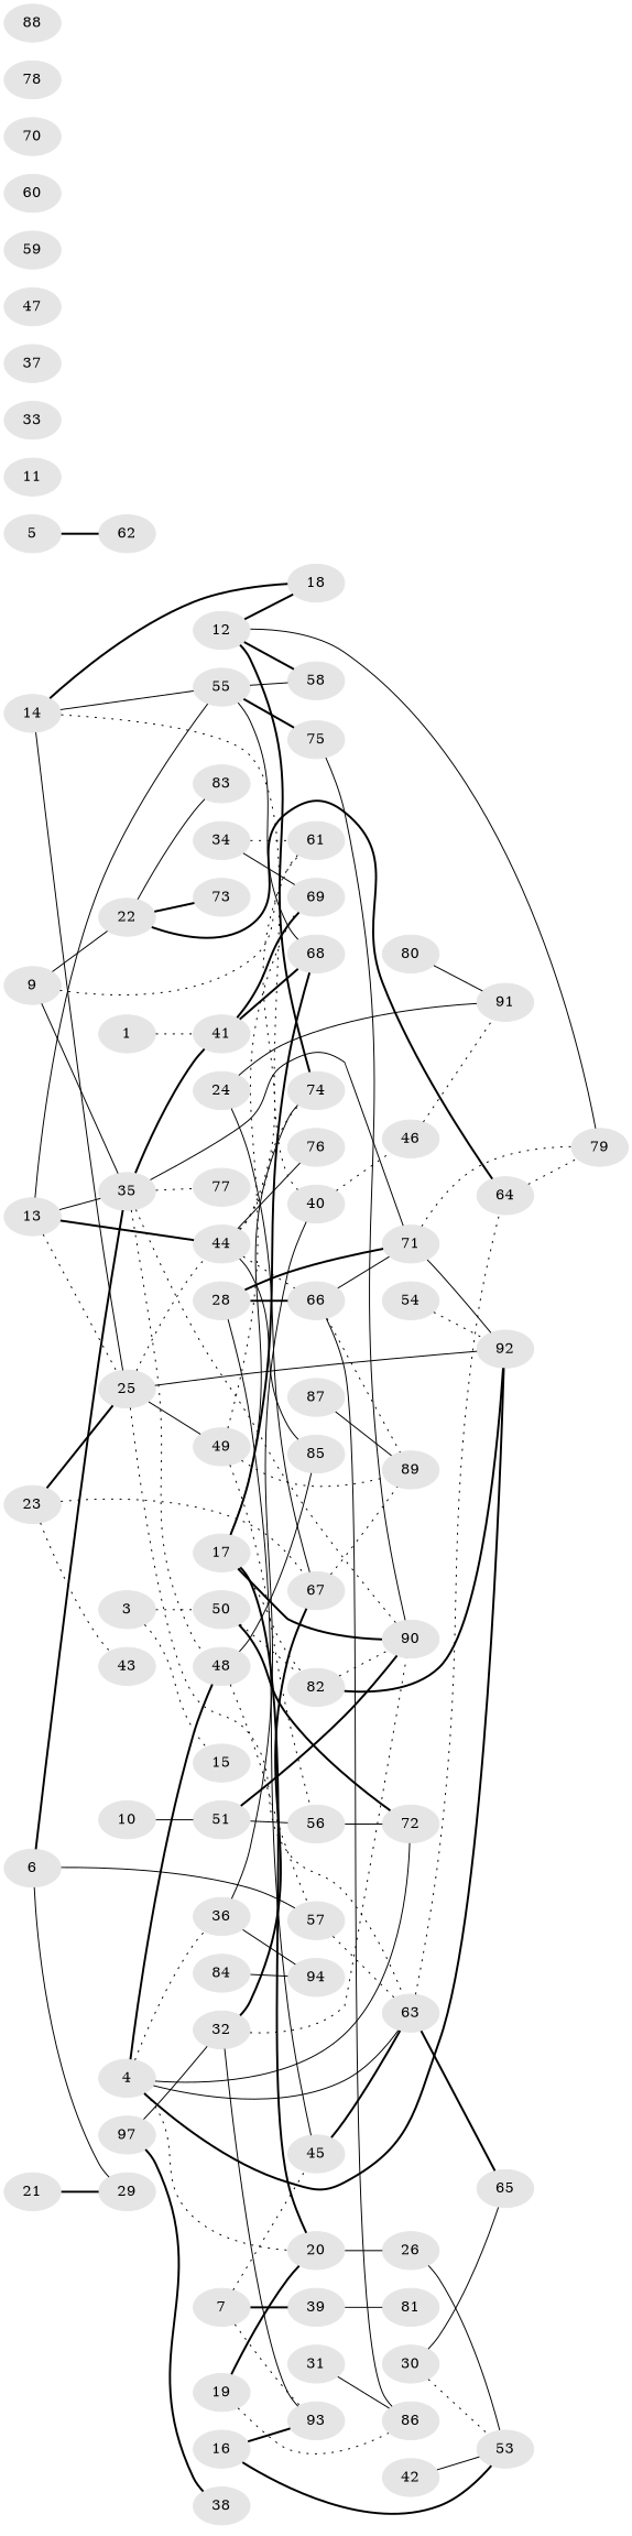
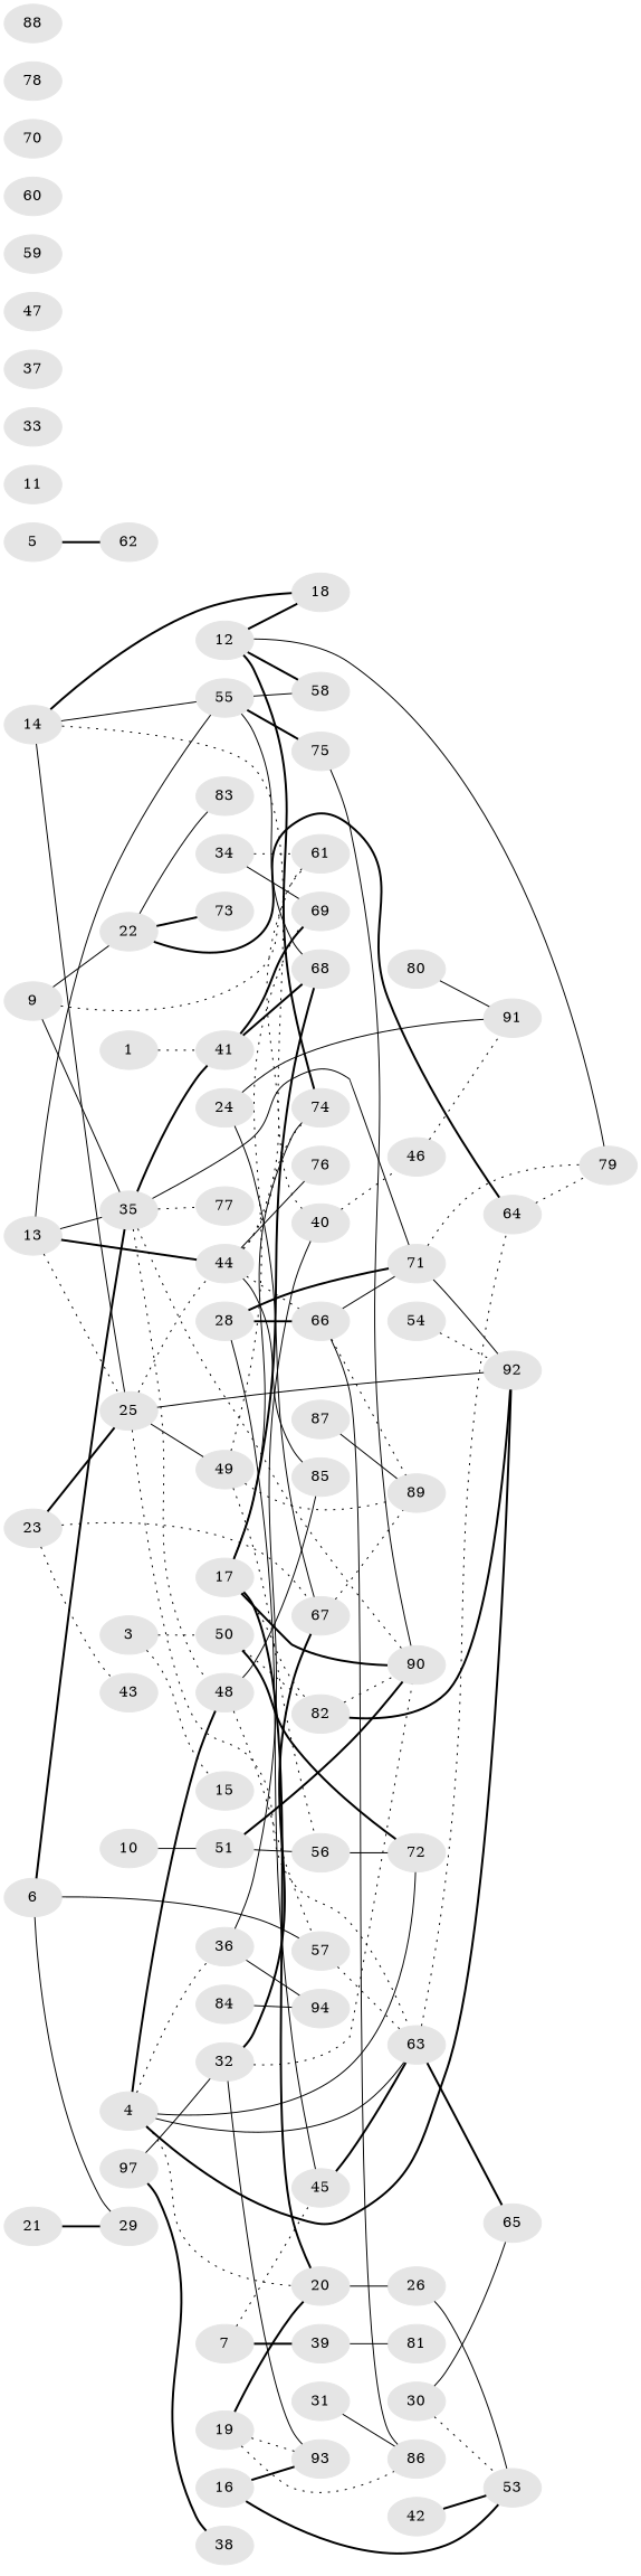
  graph {
    rankdir=LR
    node [color=gray90 style=filled]
    edge [style=solid]
    1
    41
    68
    69
    3
    15
    50
    72
    82
    4
    20
    36
    48
    63
    92
    26
    40
    94
    57
    85
    64
    65
    5
    62
    6
    29
    35
    90
    71
    77
    7
    93
    39
    45
    81
    9
    22
    61
    73
    83
    10
    51
    56
    11
    12
    18
    58
    74
    79
    13
    25
    44
    55
    49
    66
    76
    75
    14
    46
    16
    53
    17
    19
    86
    21
    23
    43
    67
    89
    24
    91
    n72 [label=97]
    32
    38
    28
    30
    31
    33
    34
    37
    42
    47
    54
    59
    60
    70
    78
    80
    84
    87
    88
    1 -- 41 [style=dotted]
    41 -- 68 [style=bold]
    41 -- 69 [style=bold]
    3 -- 15 [style=dotted]
    3 -- 50 [style=dotted]
    50 -- 72 [style=bold]
    50 -- 82 [style=dotted]
    82 -- 92 [style=bold]
    82 -- 90 [style=dotted]
    4 -- 72
    4 -- 20 [style=dotted]
    4 -- 36 [style=dotted]
    4 -- 48 [style=bold]
    4 -- 63
    4 -- 92 [style=bold]
    20 -- 26
    36 -- 40
    36 -- 94
    48 -- 57 [style=dotted]
    48 -- 85
    63 -- 64 [style=dotted]
    63 -- 65 [style=bold]
    26 -- 53
    40 -- 46 [style=dotted]
    57 -- 63 [style=dotted]
    64 -- 79 [style=dotted]
    5 -- 62 [style=bold]
    6 -- 57
    6 -- 29
    6 -- 35 [style=bold]
    35 -- 41 [style=bold]
    35 -- 48 [style=dotted]
    35 -- 90 [style=dotted]
    35 -- 71
    35 -- 77 [style=dotted]
    71 -- 92
    71 -- 79 [style=dotted]
-   7 -- 93 [style=dotted]
+   19 -- 93 [style=dotted]
    7 -- 39 [style=bold]
    7 -- 45 [style=dotted]
    39 -- 81
    45 -- 63 [style=bold]
    9 -- 35
    9 -- 22
    9 -- 61 [style=dotted]
    22 -- 64 [style=bold]
    22 -- 73 [style=bold]
    22 -- 83
    10 -- 51
    51 -- 90 [style=bold]
    51 -- 56
    56 -- 72
    12 -- 18 [style=bold]
    12 -- 58 [style=bold]
    12 -- 74 [style=bold]
    12 -- 79
    13 -- 35
    13 -- 25 [style=dotted]
    13 -- 44 [style=bold]
    13 -- 55
    25 -- 63 [style=dotted]
    25 -- 92
    25 -- 44 [style=dotted]
    25 -- 49
    44 -- 85
    44 -- 61 [style=dotted]
    44 -- 74 [style=dotted]
    44 -- 66 [style=dotted]
    44 -- 76
    55 -- 68
    55 -- 58
    55 -- 75 [style=bold]
    49 -- 69 [style=dotted]
    49 -- 56 [style=dotted]
    49 -- 89 [style=dotted]
    66 -- 71
    66 -- 86
    66 -- 89 [style=dotted]
    75 -- 90
    14 -- 40 [style=dotted]
    14 -- 18 [style=bold]
    14 -- 25
    14 -- 55
    46 -- 91 [style=dotted]
    16 -- 93 [style=bold]
    16 -- 53 [style=bold]
    17 -- 68 [style=bold]
    17 -- 82 [style=dotted]
    17 -- 20 [style=bold]
    17 -- 90 [style=bold]
    17 -- 74
    19 -- 20 [style=bold]
    19 -- 86 [style=dotted]
    21 -- 29 [style=bold]
    23 -- 25 [style=bold]
    23 -- 43 [style=dotted]
    23 -- 67 [style=dotted]
    67 -- 89 [style=dotted]
    24 -- 67
    24 -- 91
    n72 -- 32
    n72 -- 38 [style=bold]
    32 -- 90 [style=dotted]
    32 -- 93
    32 -- 67 [style=bold]
    28 -- 71 [style=bold]
    28 -- 45
    28 -- 66 [style=bold]
    30 -- 65
    30 -- 53 [style=dotted]
    31 -- 86
    34 -- 69
    34 -- 61 [style=dotted]
-   42 -- 53
+   42 -- 53 [style=bold]
    54 -- 92 [style=dotted]
    80 -- 91
    84 -- 94
    87 -- 89
  }
